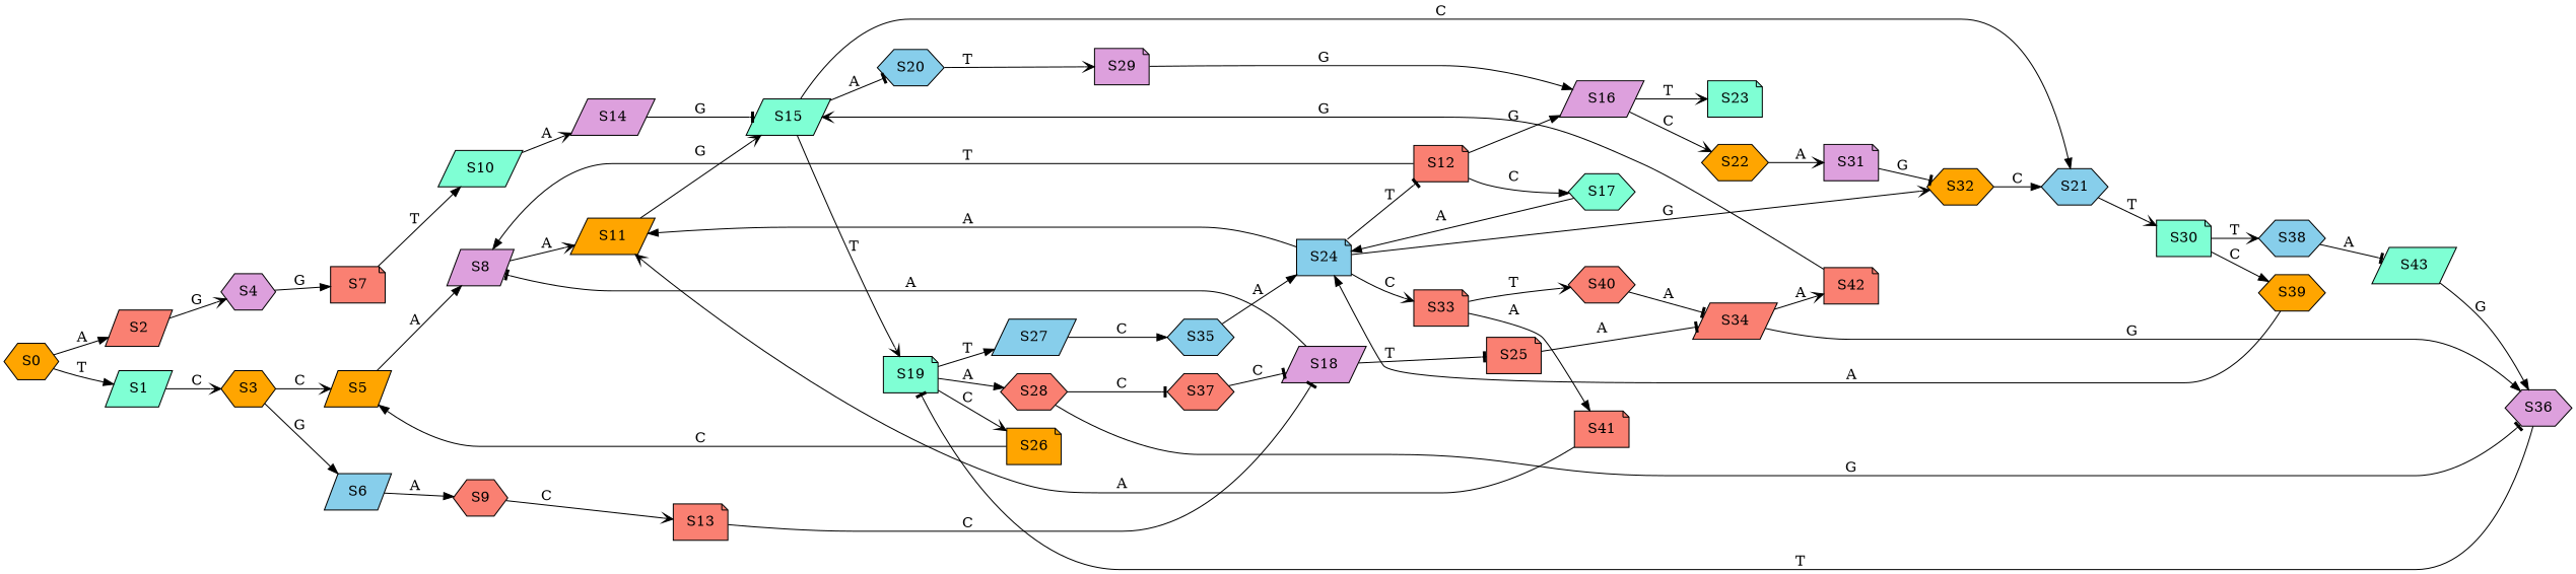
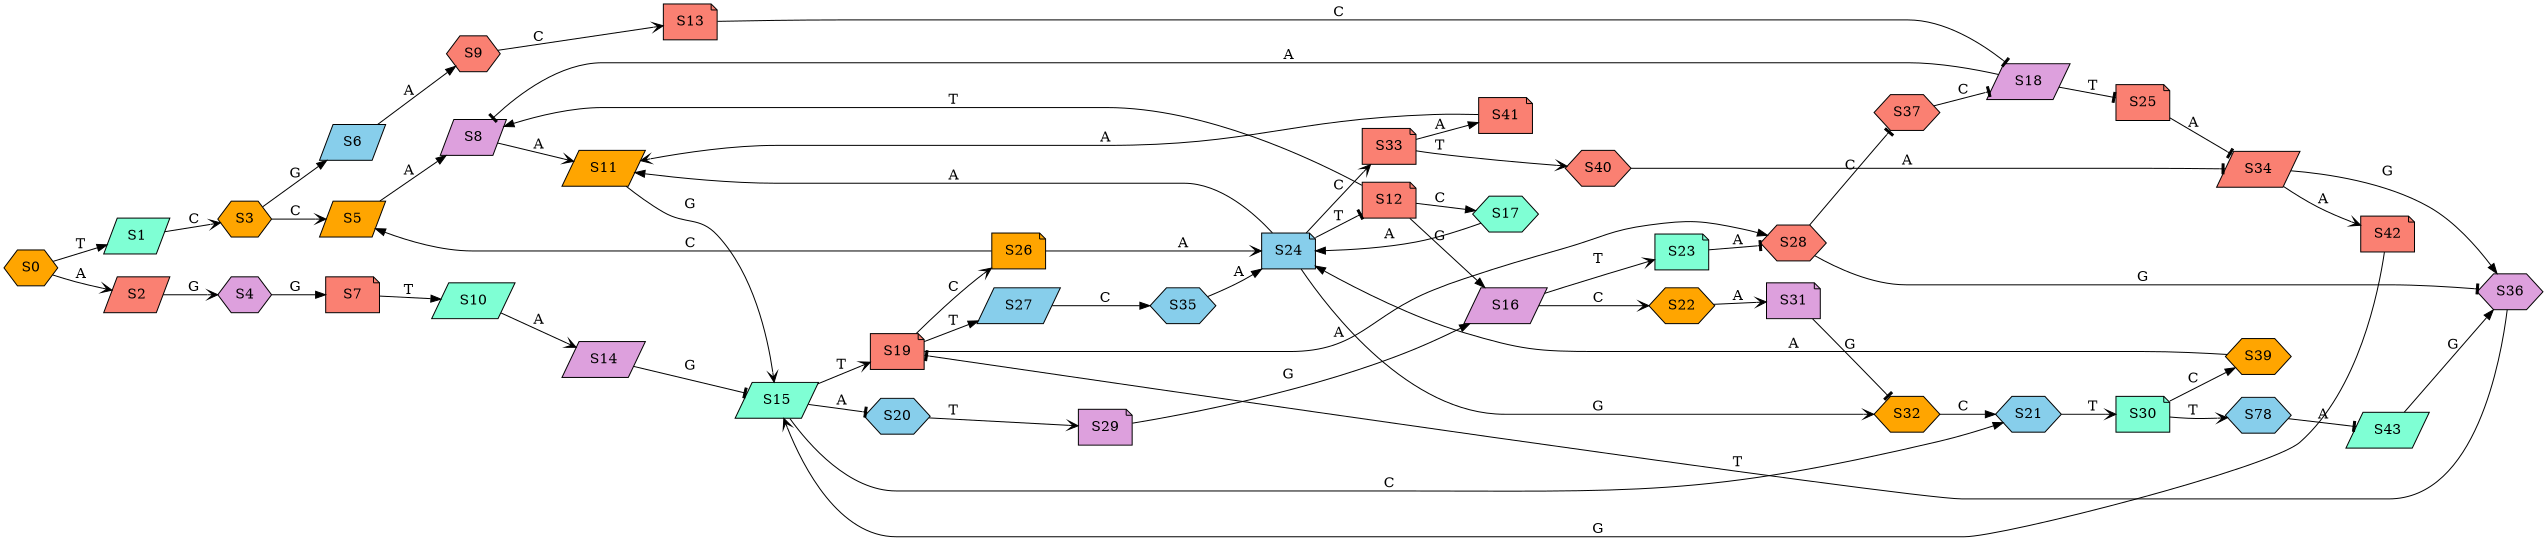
  strict digraph {
    rankdir=LR
    node [fillcolor=salmon shape=hexagon style=filled]
    edge [arrowhead=normal]
    S0 [fillcolor=orange]
    S1 [fillcolor=aquamarine shape=parallelogram]
    S2 [shape=parallelogram]
    S3 [fillcolor=orange]
    S4 [fillcolor=plum]
    S5 [fillcolor=orange shape=parallelogram]
    S6 [fillcolor=skyblue shape=parallelogram]
    S7 [shape=note]
    S8 [fillcolor=plum shape=parallelogram]
    S9
    S10 [fillcolor=aquamarine shape=parallelogram]
    S11 [fillcolor=orange shape=parallelogram]
    S13 [shape=note]
    S14 [fillcolor=plum shape=parallelogram]
    S15 [fillcolor=aquamarine shape=parallelogram]
    S12 [shape=note]
    S16 [fillcolor=plum shape=parallelogram]
    S17 [fillcolor=aquamarine]
    S18 [fillcolor=plum shape=parallelogram]
-   S19 [fillcolor=aquamarine shape=note]
+   S19 [shape=note]
    S20 [fillcolor=skyblue]
    S21 [fillcolor=skyblue]
    S22 [fillcolor=orange]
    S23 [fillcolor=aquamarine shape=note]
    S24 [fillcolor=skyblue shape=note]
    S25 [shape=note]
    S26 [fillcolor=orange shape=note]
    S27 [fillcolor=skyblue shape=parallelogram]
    S28
    S29 [fillcolor=plum shape=note]
    S30 [fillcolor=aquamarine shape=note]
    S31 [fillcolor=plum shape=note]
    S32 [fillcolor=orange]
    S33 [shape=note]
    S34 [shape=parallelogram]
    S35 [fillcolor=skyblue]
    S36 [fillcolor=plum]
    S37
-   S38 [fillcolor=skyblue]
+   S38 [fillcolor=skyblue label=S78]
    S39 [fillcolor=orange]
    S40
    S41 [shape=note]
    S42 [shape=note]
    S43 [fillcolor=aquamarine shape=parallelogram]
    S0 -> S1 [label=T]
-   S0 -> S2 [label=A]
+   S0 -> S2 [arrowhead=vee label=A]
    S1 -> S3 [arrowhead=vee label=C]
    S2 -> S4 [arrowhead=vee label=G]
    S3 -> S5 [arrowhead=vee label=C]
    S3 -> S6 [label=G]
    S4 -> S7 [label=G]
    S5 -> S8 [label=A]
    S6 -> S9 [label=A]
    S7 -> S10 [label=T]
    S8 -> S11 [arrowhead=vee label=A]
    S9 -> S13 [arrowhead=vee label=C]
    S10 -> S14 [arrowhead=vee label=A]
    S11 -> S15 [arrowhead=vee label=G]
    S13 -> S18 [arrowhead=tee label=C]
    S14 -> S15 [arrowhead=tee label=G]
    S15 -> S19 [arrowhead=vee label=T]
    S15 -> S20 [arrowhead=tee label=A]
    S15 -> S21 [label=C]
    S12 -> S8 [label=T]
    S12 -> S16 [label=G]
    S12 -> S17 [label=C]
    S16 -> S22 [arrowhead=vee label=C]
    S16 -> S23 [arrowhead=vee label=T]
    S17 -> S24 [label=A]
    S18 -> S8 [arrowhead=tee label=A]
    S18 -> S25 [arrowhead=tee label=T]
    S19 -> S26 [arrowhead=vee label=C]
    S19 -> S27 [label=T]
    S19 -> S28 [label=A]
    S20 -> S29 [arrowhead=vee label=T]
    S21 -> S30 [arrowhead=vee label=T]
    S22 -> S31 [arrowhead=vee label=A]
+   S23 -> S28 [arrowhead=tee label=A]
    S24 -> S11 [label=A]
    S24 -> S12 [arrowhead=tee label=T]
    S24 -> S32 [arrowhead=vee label=G]
    S24 -> S33 [arrowhead=vee label=C]
    S25 -> S34 [arrowhead=tee label=A]
    S26 -> S5 [label=C]
+   S26 -> S24 [arrowhead=vee label=A]
    S27 -> S35 [label=C]
    S28 -> S36 [arrowhead=tee label=G]
    S28 -> S37 [arrowhead=tee label=C]
    S29 -> S16 [label=G]
    S30 -> S38 [arrowhead=vee label=T]
    S30 -> S39 [label=C]
    S31 -> S32 [arrowhead=tee label=G]
    S32 -> S21 [label=C]
    S33 -> S40 [arrowhead=vee label=T]
    S33 -> S41 [label=A]
    S34 -> S36 [label=G]
    S34 -> S42 [arrowhead=vee label=A]
    S35 -> S24 [label=A]
    S36 -> S19 [arrowhead=tee label=T]
    S37 -> S18 [arrowhead=tee label=C]
    S38 -> S43 [arrowhead=tee label=A]
    S39 -> S24 [label=A]
    S40 -> S34 [arrowhead=tee label=A]
    S41 -> S11 [arrowhead=vee label=A]
    S42 -> S15 [arrowhead=vee label=G]
    S43 -> S36 [label=G]
  }
